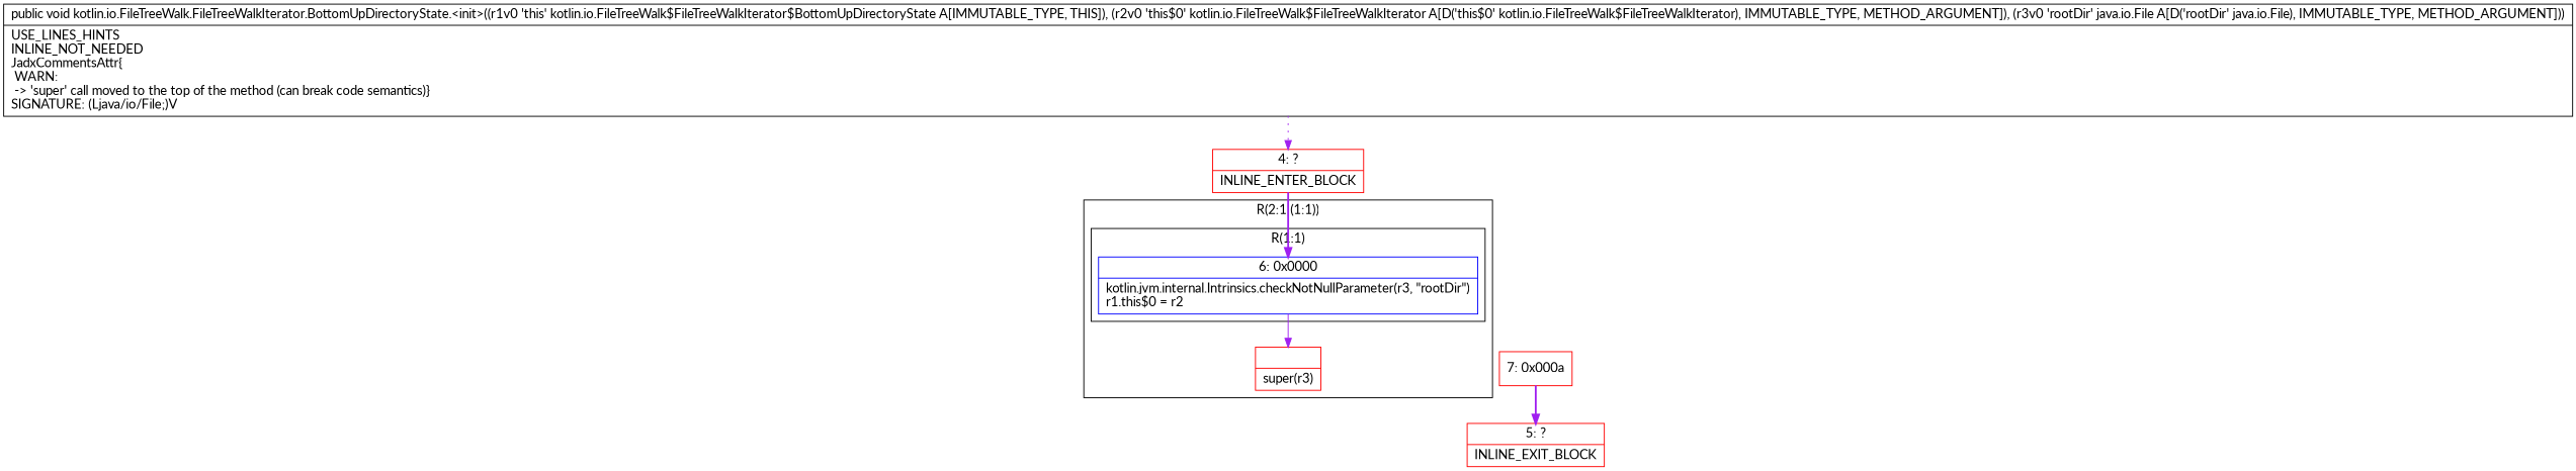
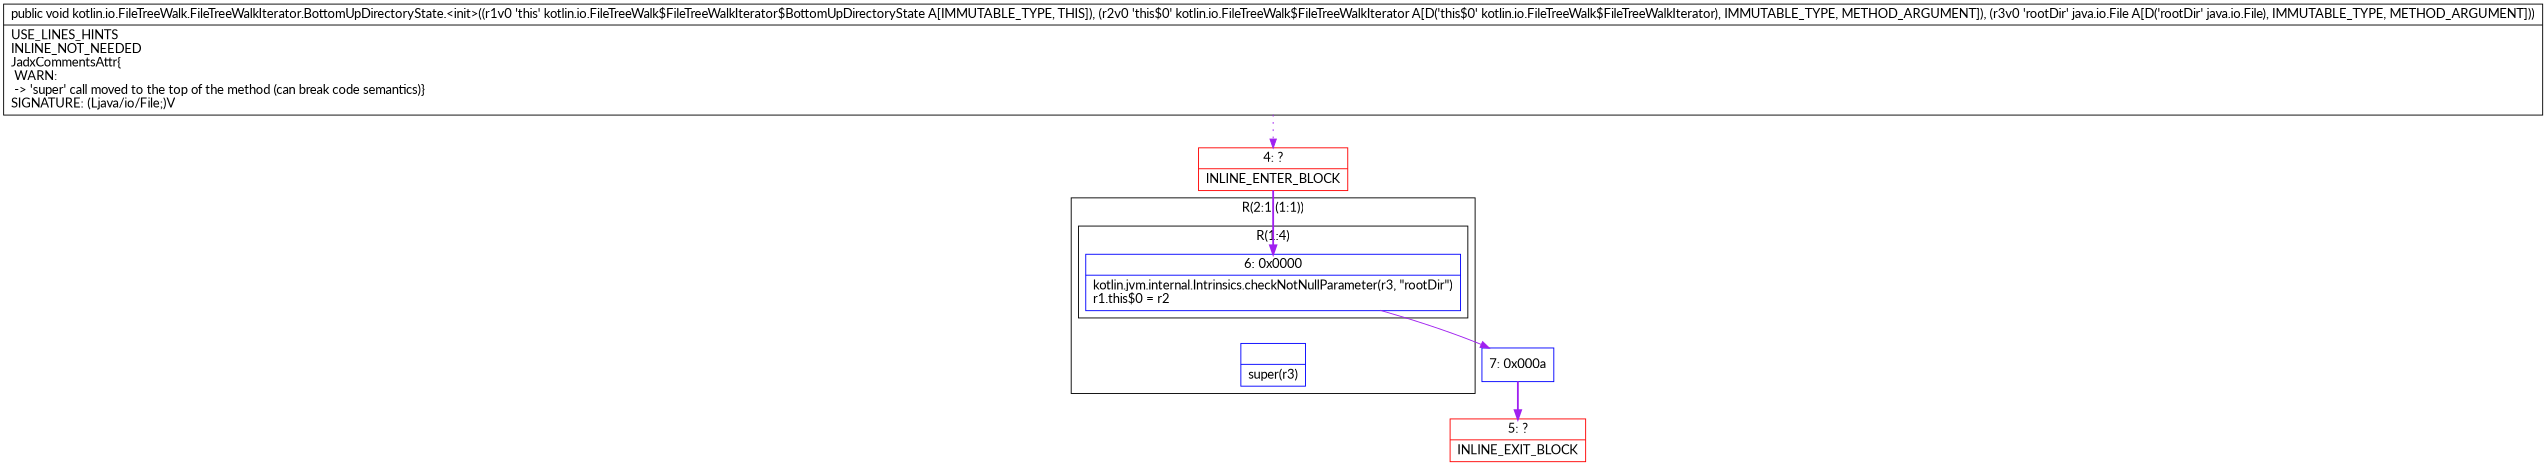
  digraph {
    fontname=Lato
    node [color=red fontname=Lato shape=record]
    edge [color=purple fontname=Lato style=bold]
    n1 [color=blue label="{6\:\ 0x0000|kotlin.jvm.internal.Intrinsics.checkNotNullParameter(r3, \"rootDir\")\lr1.this$0 = r2\l}"]
-   n2 [label="{|super(r3)\l}"]
-   n3 [label="{7\:\ 0x000a}"]
+   n2 [color=blue label="{|super(r3)\l}"]
+   n3 [color=blue label="{7\:\ 0x000a}"]
    n4 [label="{5\:\ ?|INLINE_EXIT_BLOCK\l}"]
    n5 [label="{4\:\ ?|INLINE_ENTER_BLOCK\l}"]
    n6 [label="{public void kotlin.io.FileTreeWalk.FileTreeWalkIterator.BottomUpDirectoryState.\<init\>((r1v0 'this' kotlin.io.FileTreeWalk$FileTreeWalkIterator$BottomUpDirectoryState A[IMMUTABLE_TYPE, THIS]), (r2v0 'this$0' kotlin.io.FileTreeWalk$FileTreeWalkIterator A[D('this$0' kotlin.io.FileTreeWalk$FileTreeWalkIterator), IMMUTABLE_TYPE, METHOD_ARGUMENT]), (r3v0 'rootDir' java.io.File A[D('rootDir' java.io.File), IMMUTABLE_TYPE, METHOD_ARGUMENT]))  | USE_LINES_HINTS\lINLINE_NOT_NEEDED\lJadxCommentsAttr\{\l WARN: \l \-\> 'super' call moved to the top of the method (can break code semantics)\}\lSIGNATURE: (Ljava\/io\/File;)V\l}" color=""]
    subgraph cluster_1 {
      label="R(2:1|(1:1))"
      n2
      subgraph cluster_2 {
-       label="R(1:1)"
+       label="R(1:4)"
        n1
      }
    }
-   n1 -> n2 [style=solid]
+   n1 -> n3 [style=solid]
    n3 -> n4
    n5 -> n1
    n6 -> n5 [style=dotted]
  }
